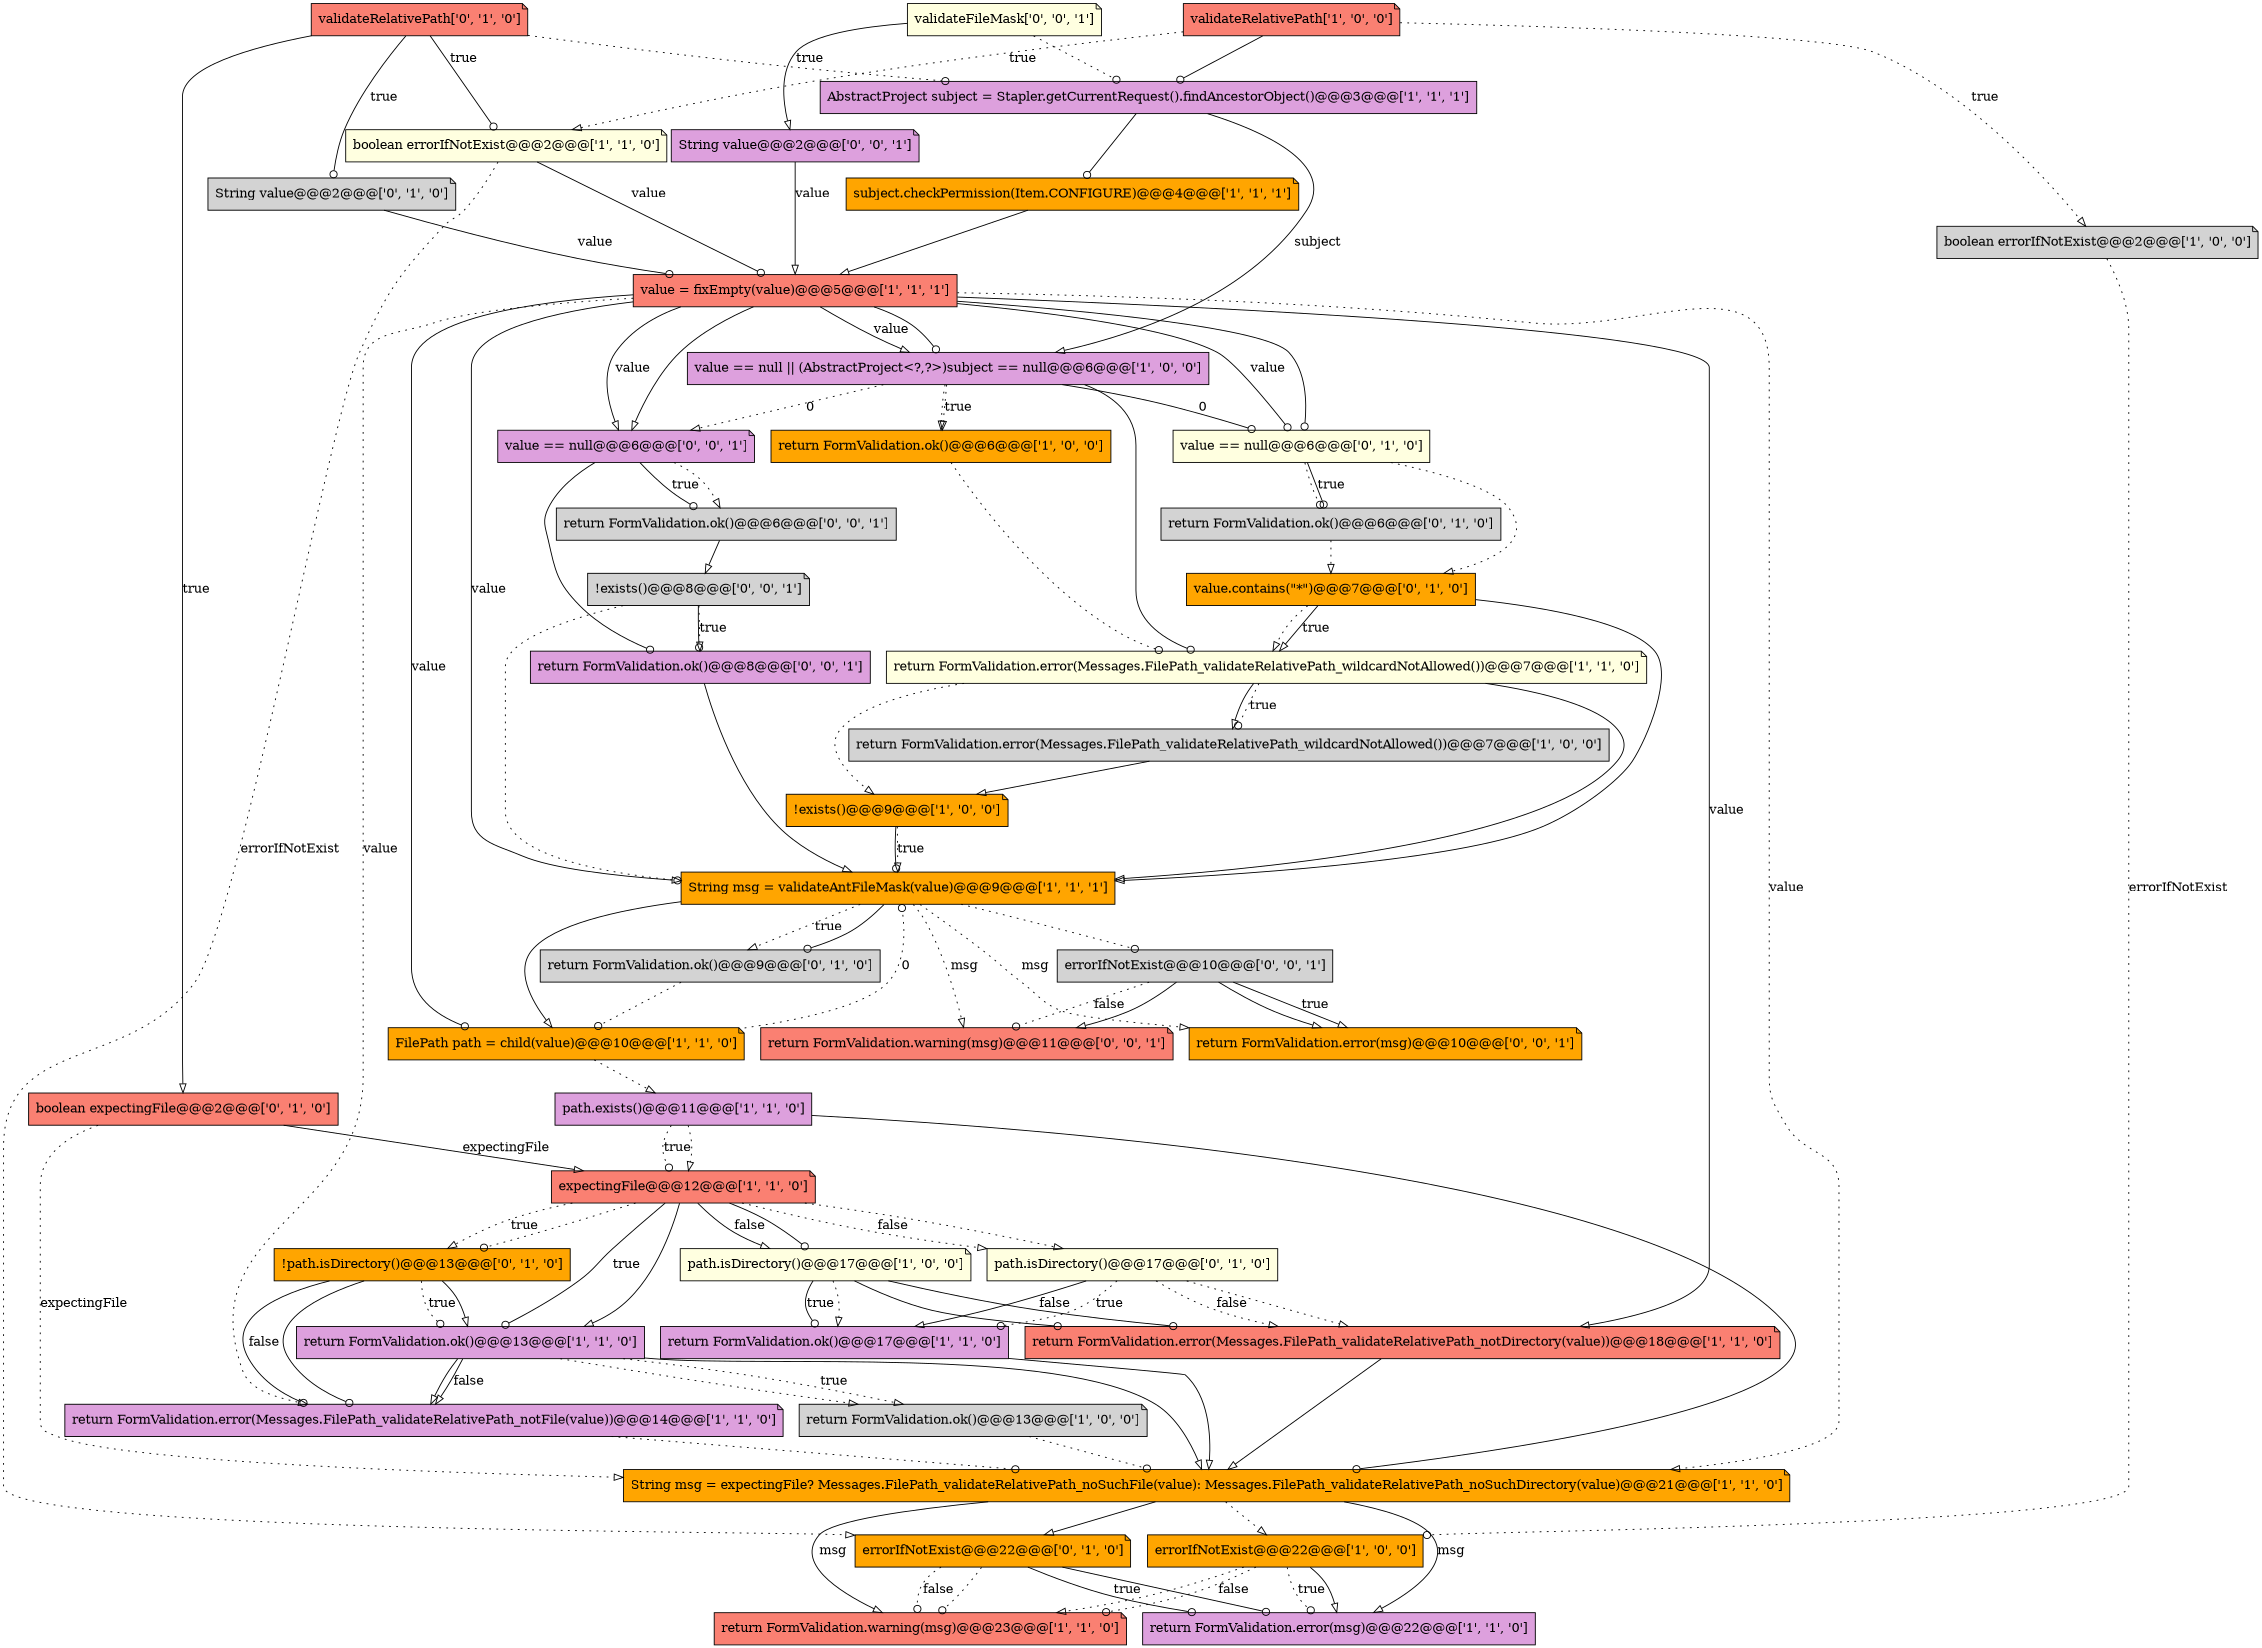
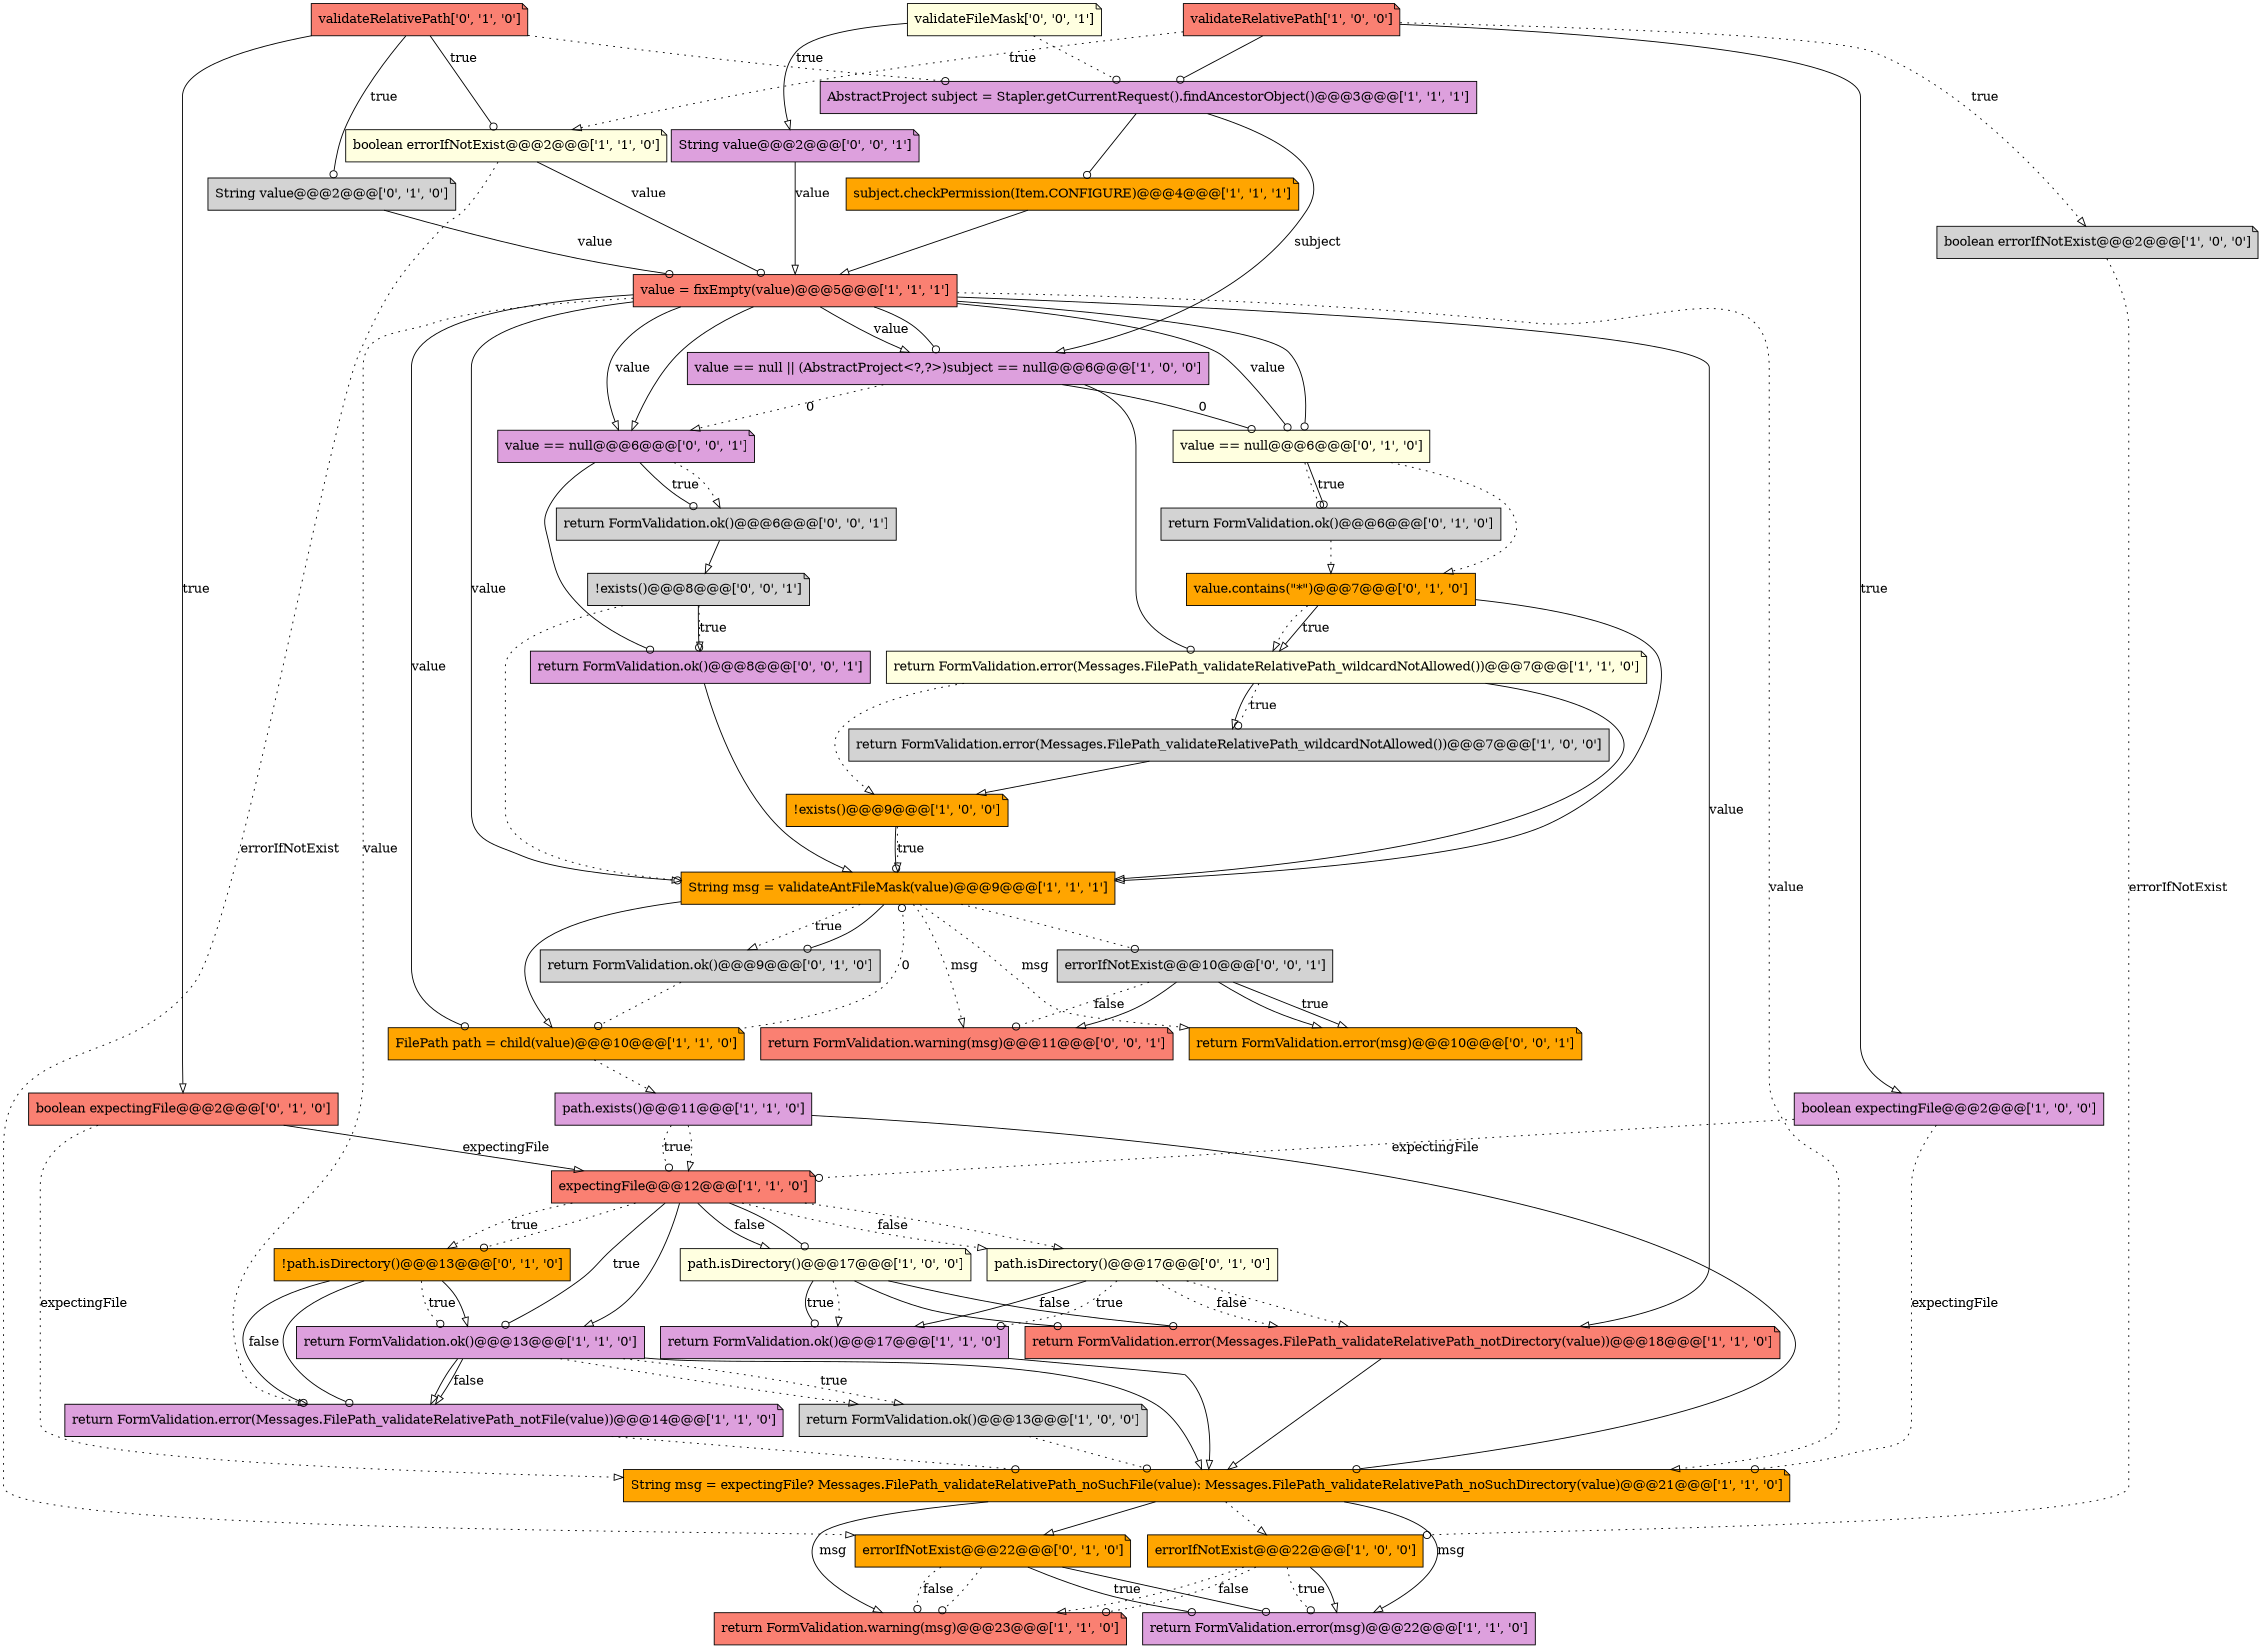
  digraph {
    node [fillcolor=orange shape=note style=filled]
    edge [arrowhead=onormal style=solid]
    n1 [label="!path.isDirectory()@@@13@@@['0', '1', '0']" shape=box]
    n2 [fillcolor=plum label="return FormValidation.error(Messages.FilePath_validateRelativePath_notFile(value))@@@14@@@['1', '1', '0']"]
    n3 [fillcolor=plum label="return FormValidation.ok()@@@13@@@['1', '1', '0']" shape=box]
    n4 [label="String msg = expectingFile? Messages.FilePath_validateRelativePath_noSuchFile(value): Messages.FilePath_validateRelativePath_noSuchDirectory(value)@@@21@@@['1', '1', '0']"]
    n5 [fillcolor=lightgrey label="return FormValidation.ok()@@@13@@@['1', '0', '0']"]
    n6 [fillcolor=plum label="String value@@@2@@@['0', '0', '1']"]
    n7 [fillcolor=salmon label="value = fixEmpty(value)@@@5@@@['1', '1', '1']" shape=box]
    n8 [label="String msg = validateAntFileMask(value)@@@9@@@['1', '1', '1']" shape=box]
    n9 [fillcolor=plum label="value == null || (AbstractProject<?,?>)subject == null@@@6@@@['1', '0', '0']" shape=box]
    n10 [fillcolor=salmon label="return FormValidation.error(Messages.FilePath_validateRelativePath_notDirectory(value))@@@18@@@['1', '1', '0']"]
    n11 [label="FilePath path = child(value)@@@10@@@['1', '1', '0']"]
    n12 [fillcolor=plum label="value == null@@@6@@@['0', '0', '1']"]
    n13 [fillcolor=lightyellow label="value == null@@@6@@@['0', '1', '0']" shape=box]
    n14 [fillcolor=plum label="return FormValidation.ok()@@@8@@@['0', '0', '1']" shape=box]
    n15 [fillcolor=lightgrey label="errorIfNotExist@@@10@@@['0', '0', '1']" shape=box]
    n16 [label="return FormValidation.error(msg)@@@10@@@['0', '0', '1']"]
    n17 [fillcolor=lightgrey label="return FormValidation.ok()@@@9@@@['0', '1', '0']" shape=box]
    n18 [fillcolor=salmon label="return FormValidation.warning(msg)@@@11@@@['0', '0', '1']"]
    n19 [fillcolor=lightgrey label="boolean errorIfNotExist@@@2@@@['1', '0', '0']"]
    n20 [label="errorIfNotExist@@@22@@@['1', '0', '0']" shape=box]
    n21 [fillcolor=plum label="return FormValidation.error(msg)@@@22@@@['1', '1', '0']" shape=box]
    n22 [fillcolor=salmon label="return FormValidation.warning(msg)@@@23@@@['1', '1', '0']"]
    n23 [label="errorIfNotExist@@@22@@@['0', '1', '0']"]
    n24 [fillcolor=lightgrey label="return FormValidation.error(Messages.FilePath_validateRelativePath_wildcardNotAllowed())@@@7@@@['1', '0', '0']" shape=box]
    n25 [label="!exists()@@@9@@@['1', '0', '0']"]
    n26 [fillcolor=plum label="AbstractProject subject = Stapler.getCurrentRequest().findAncestorObject()@@@3@@@['1', '1', '1']" shape=box]
    n27 [label="subject.checkPermission(Item.CONFIGURE)@@@4@@@['1', '1', '1']"]
    n28 [fillcolor=lightyellow label="return FormValidation.error(Messages.FilePath_validateRelativePath_wildcardNotAllowed())@@@7@@@['1', '1', '0']"]
-   n29 [label="return FormValidation.ok()@@@6@@@['1', '0', '0']" shape=box]
    n30 [fillcolor=salmon label="validateRelativePath['1', '0', '0']"]
    n31 [fillcolor=lightyellow label="boolean errorIfNotExist@@@2@@@['1', '1', '0']"]
+   n32 [fillcolor=plum label="boolean expectingFile@@@2@@@['1', '0', '0']" shape=box]
    n33 [fillcolor=salmon label="expectingFile@@@12@@@['1', '1', '0']"]
    n34 [fillcolor=lightgrey label="return FormValidation.ok()@@@6@@@['0', '1', '0']" shape=box]
    n35 [label="value.contains(\"*\")@@@7@@@['0', '1', '0']" shape=box]
    n36 [fillcolor=lightyellow label="path.isDirectory()@@@17@@@['0', '1', '0']" shape=box]
    n37 [fillcolor=plum label="return FormValidation.ok()@@@17@@@['1', '1', '0']" shape=box]
    n38 [fillcolor=lightgrey label="return FormValidation.ok()@@@6@@@['0', '0', '1']" shape=box]
    n39 [fillcolor=lightgrey label="!exists()@@@8@@@['0', '0', '1']"]
    n40 [fillcolor=plum label="path.exists()@@@11@@@['1', '1', '0']" shape=box]
    n41 [fillcolor=lightyellow label="path.isDirectory()@@@17@@@['1', '0', '0']"]
    n42 [fillcolor=lightyellow label="validateFileMask['0', '0', '1']"]
    n43 [fillcolor=salmon label="validateRelativePath['0', '1', '0']"]
    n44 [fillcolor=salmon label="boolean expectingFile@@@2@@@['0', '1', '0']" shape=box]
    n45 [fillcolor=lightgrey label="String value@@@2@@@['0', '1', '0']"]
    n1 -> n2 [arrowhead=odot]
    n1 -> n2 [arrowhead=odot label=false]
    n1 -> n3 [arrowhead=odot label=true style=dotted]
    n1 -> n3
    n2 -> n4 [arrowhead=odot style=dotted]
    n3 -> n2
    n3 -> n2 [label=false]
    n3 -> n4
    n3 -> n5 [label=true style=dotted]
    n3 -> n5 [style=dotted]
    n4 -> n20 [style=dotted]
    n4 -> n21 [label=msg]
    n4 -> n22 [label=msg]
    n4 -> n23
    n5 -> n4 [arrowhead=odot style=dotted]
    n6 -> n7 [label=value]
    n7 -> n2 [label=value style=dotted]
    n7 -> n4 [label=value style=dotted]
    n7 -> n8 [label=value]
    n7 -> n9 [label=value]
    n7 -> n9 [arrowhead=odot]
    n7 -> n10 [label=value]
    n7 -> n11 [arrowhead=odot label=value]
    n7 -> n12
    n7 -> n12 [label=value]
    n7 -> n13 [arrowhead=odot label=value]
    n7 -> n13 [arrowhead=odot]
    n8 -> n11
    n8 -> n15 [arrowhead=odot style=dotted]
    n8 -> n16 [label=msg style=dotted]
    n8 -> n17 [label=true style=dotted]
    n8 -> n17 [arrowhead=odot]
    n8 -> n18 [label=msg style=dotted]
    n9 -> n12 [label=0 style=dotted]
    n9 -> n13 [arrowhead=odot label=0]
    n9 -> n28 [arrowhead=odot]
-   n9 -> n29 [label=true style=dotted]
-   n9 -> n29 [style=dotted]
    n10 -> n4
    n11 -> n8 [arrowhead=odot label=0 style=dotted]
    n11 -> n40 [style=dotted]
    n12 -> n14 [arrowhead=odot]
    n12 -> n38 [arrowhead=odot label=true]
    n12 -> n38 [style=dotted]
    n13 -> n34 [arrowhead=odot style=dotted]
    n13 -> n34 [arrowhead=odot label=true]
    n13 -> n35 [style=dotted]
    n14 -> n8
    n15 -> n16 [label=true]
    n15 -> n16
    n15 -> n18 [arrowhead=odot label=false style=dotted]
    n15 -> n18
    n17 -> n11 [arrowhead=odot style=dotted]
    n19 -> n20 [arrowhead=odot label=errorIfNotExist style=dotted]
    n20 -> n21 [arrowhead=odot label=true style=dotted]
    n20 -> n21
    n20 -> n22 [style=dotted]
    n20 -> n22 [arrowhead=odot label=false style=dotted]
    n23 -> n21 [arrowhead=odot]
    n23 -> n21 [arrowhead=odot label=true]
    n23 -> n22 [arrowhead=odot style=dotted]
    n23 -> n22 [arrowhead=odot label=false style=dotted]
    n24 -> n25
    n25 -> n8 [label=true style=dotted]
    n25 -> n8 [arrowhead=odot]
    n26 -> n9 [label=subject]
    n26 -> n27 [arrowhead=odot]
    n27 -> n7
    n28 -> n8
    n28 -> n24 [arrowhead=odot label=true style=dotted]
    n28 -> n24
    n28 -> n25 [style=dotted]
-   n29 -> n28 [arrowhead=odot style=dotted]
    n30 -> n19 [label=true style=dotted]
    n30 -> n26 [arrowhead=odot]
    n30 -> n31 [label=true style=dotted]
+   n30 -> n32 [label=true]
    n31 -> n7 [arrowhead=odot label=value]
    n31 -> n23 [label=errorIfNotExist style=dotted]
+   n32 -> n4 [arrowhead=odot label=expectingFile style=dotted]
+   n32 -> n33 [arrowhead=odot label=expectingFile style=dotted]
    n33 -> n1 [label=true style=dotted]
    n33 -> n1 [arrowhead=odot style=dotted]
    n33 -> n3
    n33 -> n3 [arrowhead=odot label=true]
    n33 -> n36 [style=dotted]
    n33 -> n36 [label=false style=dotted]
    n33 -> n41 [label=false]
    n33 -> n41 [arrowhead=odot]
    n34 -> n35 [style=dotted]
    n35 -> n8
    n35 -> n28 [label=true]
    n35 -> n28 [style=dotted]
    n36 -> n10 [style=dotted]
    n36 -> n10 [label=false style=dotted]
    n36 -> n37 [arrowhead=odot label=true style=dotted]
    n36 -> n37
    n37 -> n4
    n38 -> n39
    n39 -> n8 [arrowhead=odot style=dotted]
    n39 -> n14 [label=true style=dotted]
    n39 -> n14 [arrowhead=odot]
    n40 -> n4 [arrowhead=odot]
    n40 -> n33 [arrowhead=odot label=true style=dotted]
    n40 -> n33 [style=dotted]
    n41 -> n10 [arrowhead=odot]
    n41 -> n10 [arrowhead=odot label=false]
    n41 -> n37 [style=dotted]
    n41 -> n37 [arrowhead=odot label=true]
    n42 -> n6 [label=true]
    n42 -> n26 [arrowhead=odot style=dotted]
    n43 -> n26 [arrowhead=odot style=dotted]
    n43 -> n31 [arrowhead=odot label=true]
    n43 -> n44 [label=true]
    n43 -> n45 [arrowhead=odot label=true]
    n44 -> n4 [label=expectingFile style=dotted]
    n44 -> n33 [label=expectingFile]
    n45 -> n7 [arrowhead=odot label=value]
  }
